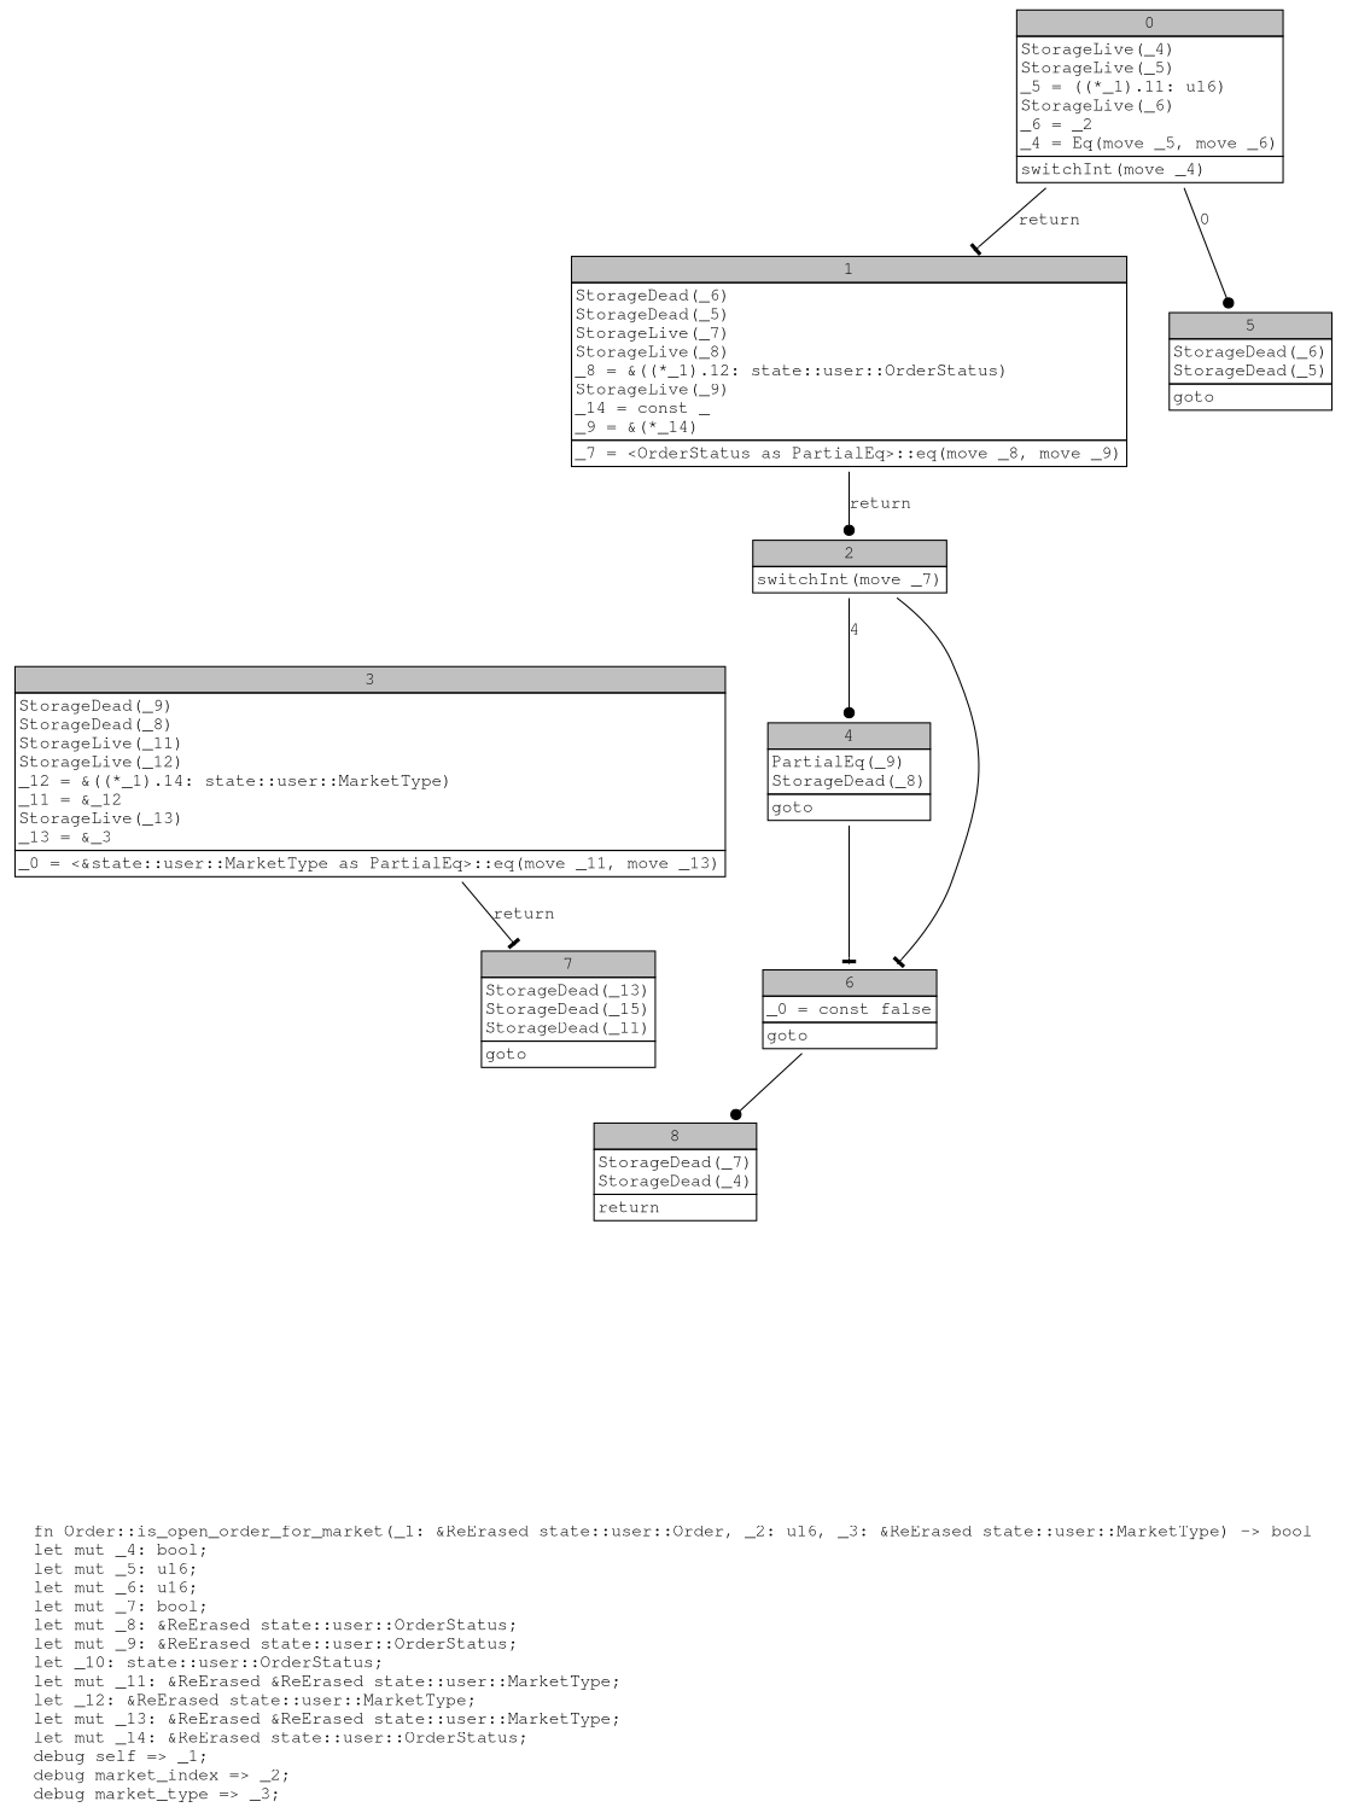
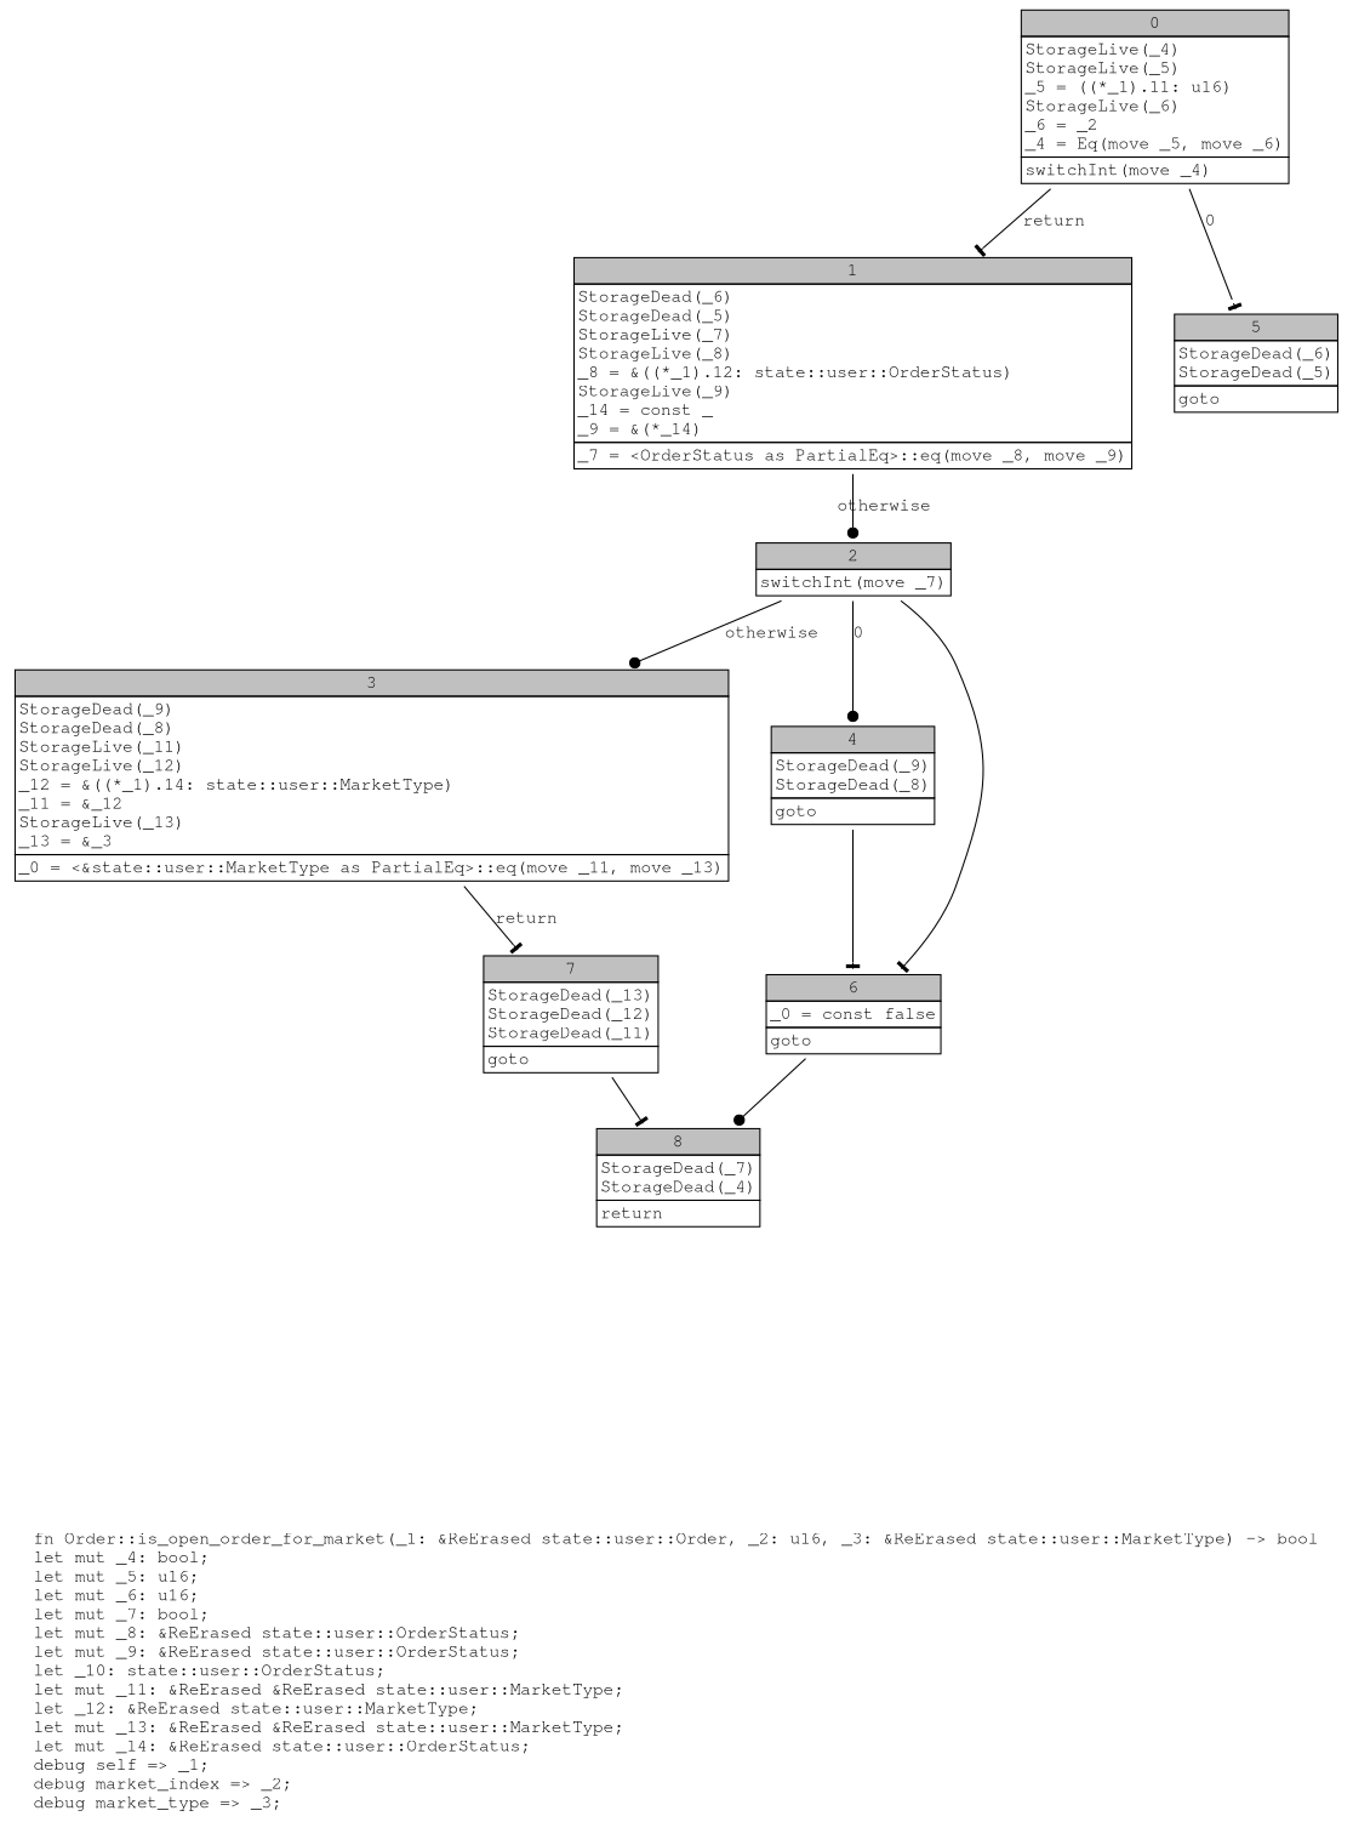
  digraph {
    fontname="Courier, monospace"
    label=<fn Order::is_open_order_for_market(_1: &amp;ReErased state::user::Order, _2: u16, _3: &amp;ReErased state::user::MarketType) -&gt; bool<br align="left"/>let mut _4: bool;<br align="left"/>let mut _5: u16;<br align="left"/>let mut _6: u16;<br align="left"/>let mut _7: bool;<br align="left"/>let mut _8: &amp;ReErased state::user::OrderStatus;<br align="left"/>let mut _9: &amp;ReErased state::user::OrderStatus;<br align="left"/>let _10: state::user::OrderStatus;<br align="left"/>let mut _11: &amp;ReErased &amp;ReErased state::user::MarketType;<br align="left"/>let _12: &amp;ReErased state::user::MarketType;<br align="left"/>let mut _13: &amp;ReErased &amp;ReErased state::user::MarketType;<br align="left"/>let mut _14: &amp;ReErased state::user::OrderStatus;<br align="left"/>debug self =&gt; _1;<br align="left"/>debug market_index =&gt; _2;<br align="left"/>debug market_type =&gt; _3;<br align="left"/>>
    node [fontname="Courier, monospace" shape=none]
    edge [arrowhead=tee fontname="Courier, monospace"]
    n1 [label=<<table border="0" cellborder="1" cellspacing="0"><tr><td bgcolor="gray" align="center" colspan="1">0</td></tr><tr><td align="left" balign="left">StorageLive(_4)<br/>StorageLive(_5)<br/>_5 = ((*_1).11: u16)<br/>StorageLive(_6)<br/>_6 = _2<br/>_4 = Eq(move _5, move _6)<br/></td></tr><tr><td align="left">switchInt(move _4)</td></tr></table>>]
    n2 [label=<<table border="0" cellborder="1" cellspacing="0"><tr><td bgcolor="gray" align="center" colspan="1">1</td></tr><tr><td align="left" balign="left">StorageDead(_6)<br/>StorageDead(_5)<br/>StorageLive(_7)<br/>StorageLive(_8)<br/>_8 = &amp;((*_1).12: state::user::OrderStatus)<br/>StorageLive(_9)<br/>_14 = const _<br/>_9 = &amp;(*_14)<br/></td></tr><tr><td align="left">_7 = &lt;OrderStatus as PartialEq&gt;::eq(move _8, move _9)</td></tr></table>>]
    n3 [label=<<table border="0" cellborder="1" cellspacing="0"><tr><td bgcolor="gray" align="center" colspan="1">5</td></tr><tr><td align="left" balign="left">StorageDead(_6)<br/>StorageDead(_5)<br/></td></tr><tr><td align="left">goto</td></tr></table>>]
    n4 [label=<<table border="0" cellborder="1" cellspacing="0"><tr><td bgcolor="gray" align="center" colspan="1">2</td></tr><tr><td align="left">switchInt(move _7)</td></tr></table>>]
    n5 [label=<<table border="0" cellborder="1" cellspacing="0"><tr><td bgcolor="gray" align="center" colspan="1">3</td></tr><tr><td align="left" balign="left">StorageDead(_9)<br/>StorageDead(_8)<br/>StorageLive(_11)<br/>StorageLive(_12)<br/>_12 = &amp;((*_1).14: state::user::MarketType)<br/>_11 = &amp;_12<br/>StorageLive(_13)<br/>_13 = &amp;_3<br/></td></tr><tr><td align="left">_0 = &lt;&amp;state::user::MarketType as PartialEq&gt;::eq(move _11, move _13)</td></tr></table>>]
-   n6 [label=<<table border="0" cellborder="1" cellspacing="0"><tr><td bgcolor="gray" align="center" colspan="1">4</td></tr><tr><td align="left" balign="left">PartialEq(_9)<br/>StorageDead(_8)<br/></td></tr><tr><td align="left">goto</td></tr></table>>]
+   n6 [label=<<table border="0" cellborder="1" cellspacing="0"><tr><td bgcolor="gray" align="center" colspan="1">4</td></tr><tr><td align="left" balign="left">StorageDead(_9)<br/>StorageDead(_8)<br/></td></tr><tr><td align="left">goto</td></tr></table>>]
    n7 [label=<<table border="0" cellborder="1" cellspacing="0"><tr><td bgcolor="gray" align="center" colspan="1">6</td></tr><tr><td align="left" balign="left">_0 = const false<br/></td></tr><tr><td align="left">goto</td></tr></table>>]
-   n8 [label=<<table border="0" cellborder="1" cellspacing="0"><tr><td bgcolor="gray" align="center" colspan="1">7</td></tr><tr><td align="left" balign="left">StorageDead(_13)<br/>StorageDead(_15)<br/>StorageDead(_11)<br/></td></tr><tr><td align="left">goto</td></tr></table>>]
+   n8 [label=<<table border="0" cellborder="1" cellspacing="0"><tr><td bgcolor="gray" align="center" colspan="1">7</td></tr><tr><td align="left" balign="left">StorageDead(_13)<br/>StorageDead(_12)<br/>StorageDead(_11)<br/></td></tr><tr><td align="left">goto</td></tr></table>>]
    n9 [label=<<table border="0" cellborder="1" cellspacing="0"><tr><td bgcolor="gray" align="center" colspan="1">8</td></tr><tr><td align="left" balign="left">StorageDead(_7)<br/>StorageDead(_4)<br/></td></tr><tr><td align="left">return</td></tr></table>>]
    n1 -> n2 [label=return]
-   n1 -> n3 [arrowhead=dot label=0]
-   n2 -> n4 [arrowhead=dot label=return]
-   n4 -> n6 [arrowhead=dot label=4]
+   n1 -> n3 [label=0]
+   n2 -> n4 [arrowhead=dot label=otherwise]
+   n4 -> n5 [arrowhead=dot label=otherwise]
+   n4 -> n6 [arrowhead=dot label=0]
    n4 -> n7
    n5 -> n8 [label=return]
    n6 -> n7
    n7 -> n9 [arrowhead=dot]
+   n8 -> n9
  }
